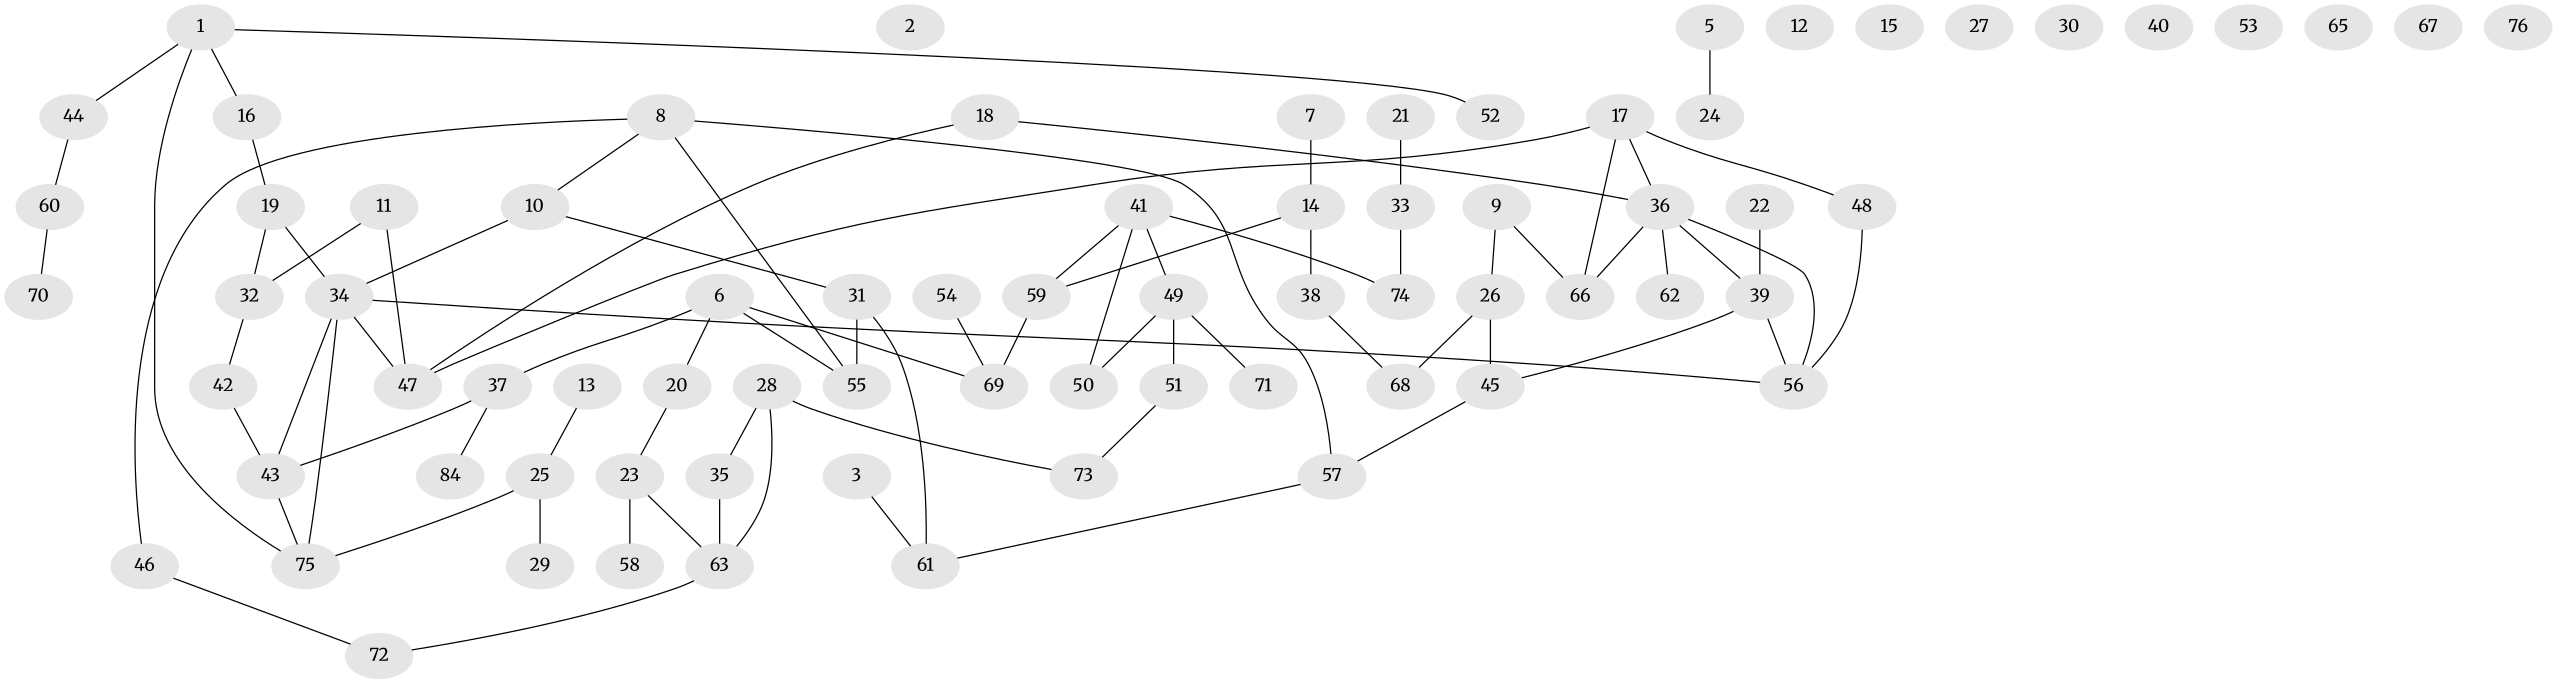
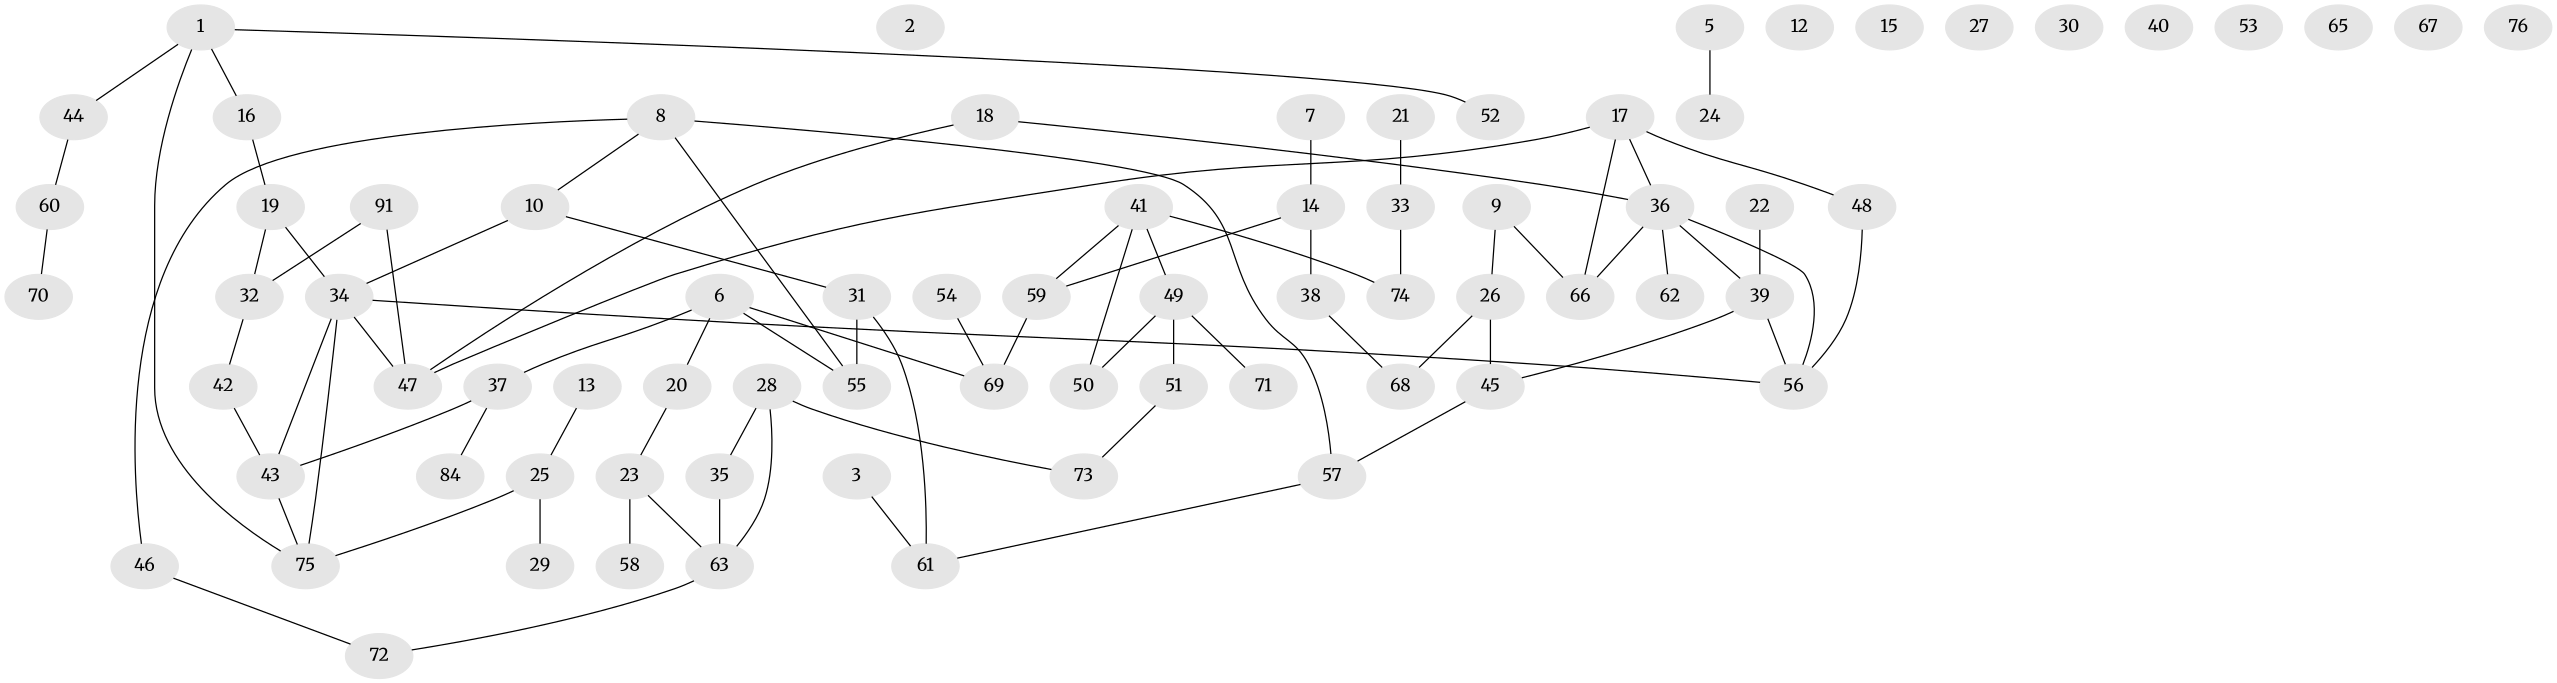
  graph {
    fontname=Merriweather
    node [color=gray90 fontname=Merriweather style=filled]
    edge [fontname=Merriweather]
    1
    16
    44
    52
    75
    19
    60
    2
    3
    61
    17
    66
    47
    36
    48
    5
    24
    6
    20
    37
    55
    69
    23
    43
    n25 [label=84]
    7
    14
    38
    59
    8
    10
    46
    57
    31
    34
    72
    9
    26
    45
    68
    56
-   11
+   11 [label=91]
    32
    42
    12
    13
    25
    29
    15
    39
    62
    18
    58
    63
    21
    33
    74
    22
    27
    28
    35
    73
    30
    40
    41
    49
    50
    51
    71
    70
    53
    54
    65
    67
    76
    1 -- 16
    1 -- 44
    1 -- 52
    1 -- 75
    16 -- 19
    44 -- 60
    19 -- 34
    19 -- 32
    60 -- 70
    3 -- 61
    17 -- 66
    17 -- 47
    17 -- 36
    17 -- 48
    36 -- 66
    36 -- 56
    36 -- 39
    36 -- 62
    48 -- 56
    5 -- 24
    6 -- 20
    6 -- 37
    6 -- 55
    6 -- 69
    20 -- 23
    37 -- 43
    37 -- n25
    23 -- 58
    23 -- 63
    43 -- 75
    7 -- 14
    14 -- 38
    14 -- 59
    38 -- 68
    59 -- 69
    8 -- 55
    8 -- 10
    8 -- 46
    8 -- 57
    10 -- 31
    10 -- 34
    46 -- 72
    57 -- 61
    31 -- 61
    31 -- 55
    34 -- 75
    34 -- 47
    34 -- 43
    34 -- 56
    9 -- 66
    9 -- 26
    26 -- 45
    26 -- 68
    45 -- 57
    11 -- 47
    11 -- 32
    32 -- 42
    42 -- 43
    13 -- 25
    25 -- 75
    25 -- 29
    39 -- 45
    39 -- 56
    18 -- 47
    18 -- 36
    63 -- 72
    21 -- 33
    33 -- 74
    22 -- 39
    28 -- 63
    28 -- 35
    28 -- 73
    35 -- 63
    41 -- 59
    41 -- 74
    41 -- 49
    41 -- 50
    49 -- 50
    49 -- 51
    49 -- 71
    51 -- 73
    54 -- 69
  }
